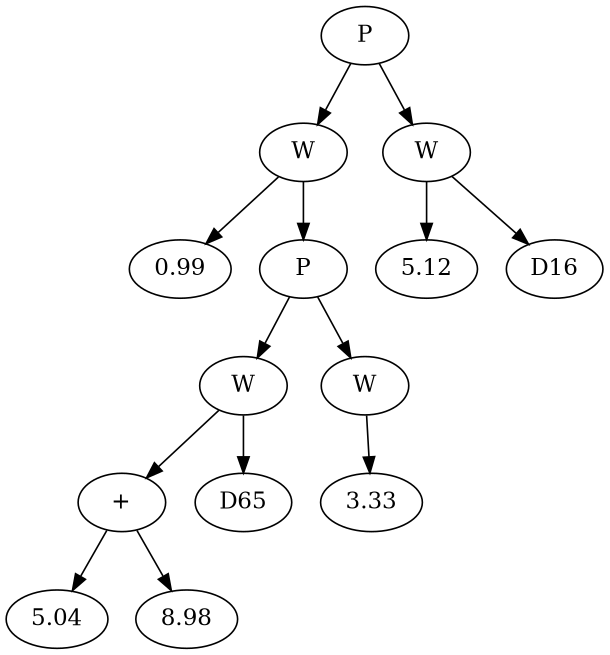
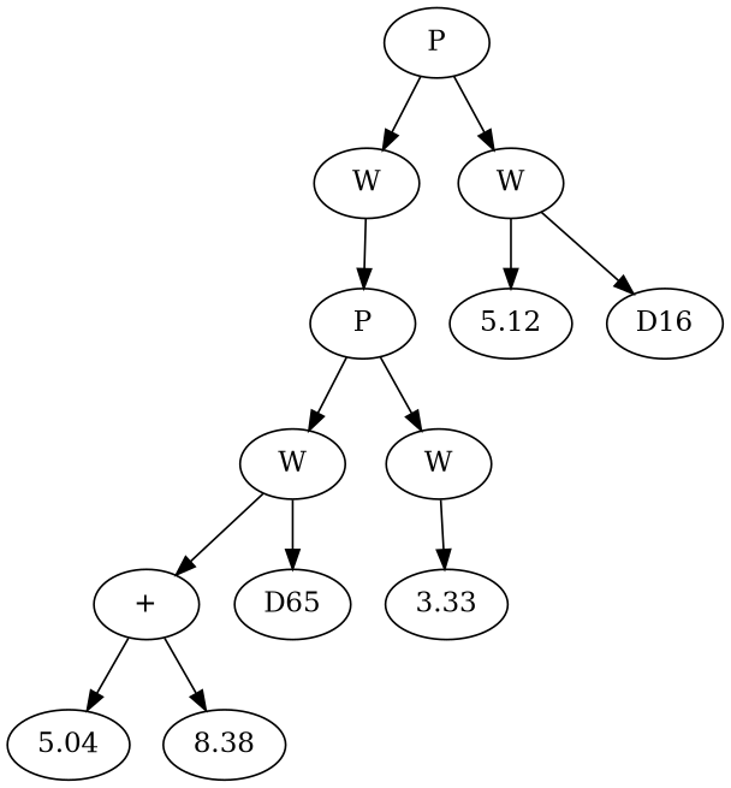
  digraph {
    n1 [label=P]
    n2 [label=W]
    n3 [label=W]
-   n4 [label=0.99]
    n5 [label=P]
    n6 [label=5.12]
    n7 [label=D16]
    n8 [label=W]
    n9 [label=W]
    n10 [label="+"]
    n11 [label=D65]
    n12 [label=3.33]
    n13 [label=5.04]
-   n14 [label=8.98]
+   n14 [label=8.38]
    n1 -> n2
    n1 -> n3
-   n2 -> n4
    n2 -> n5
    n3 -> n6
    n3 -> n7
    n5 -> n8
    n5 -> n9
    n8 -> n10
    n8 -> n11
    n9 -> n12
    n10 -> n13
    n10 -> n14
  }
